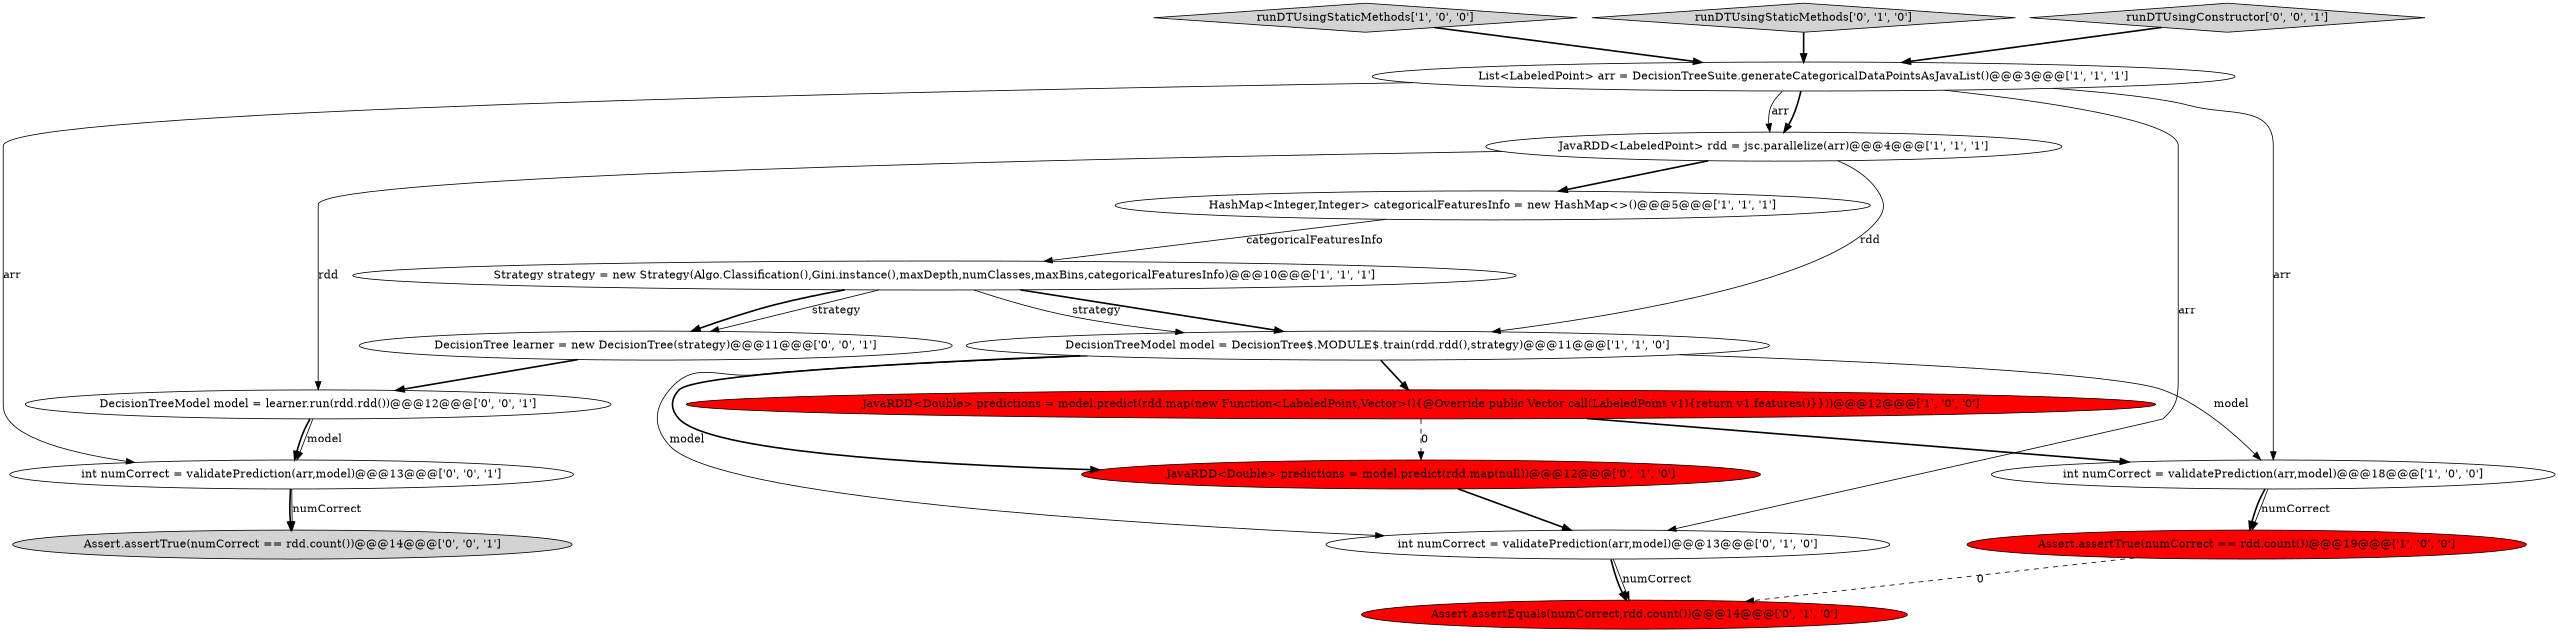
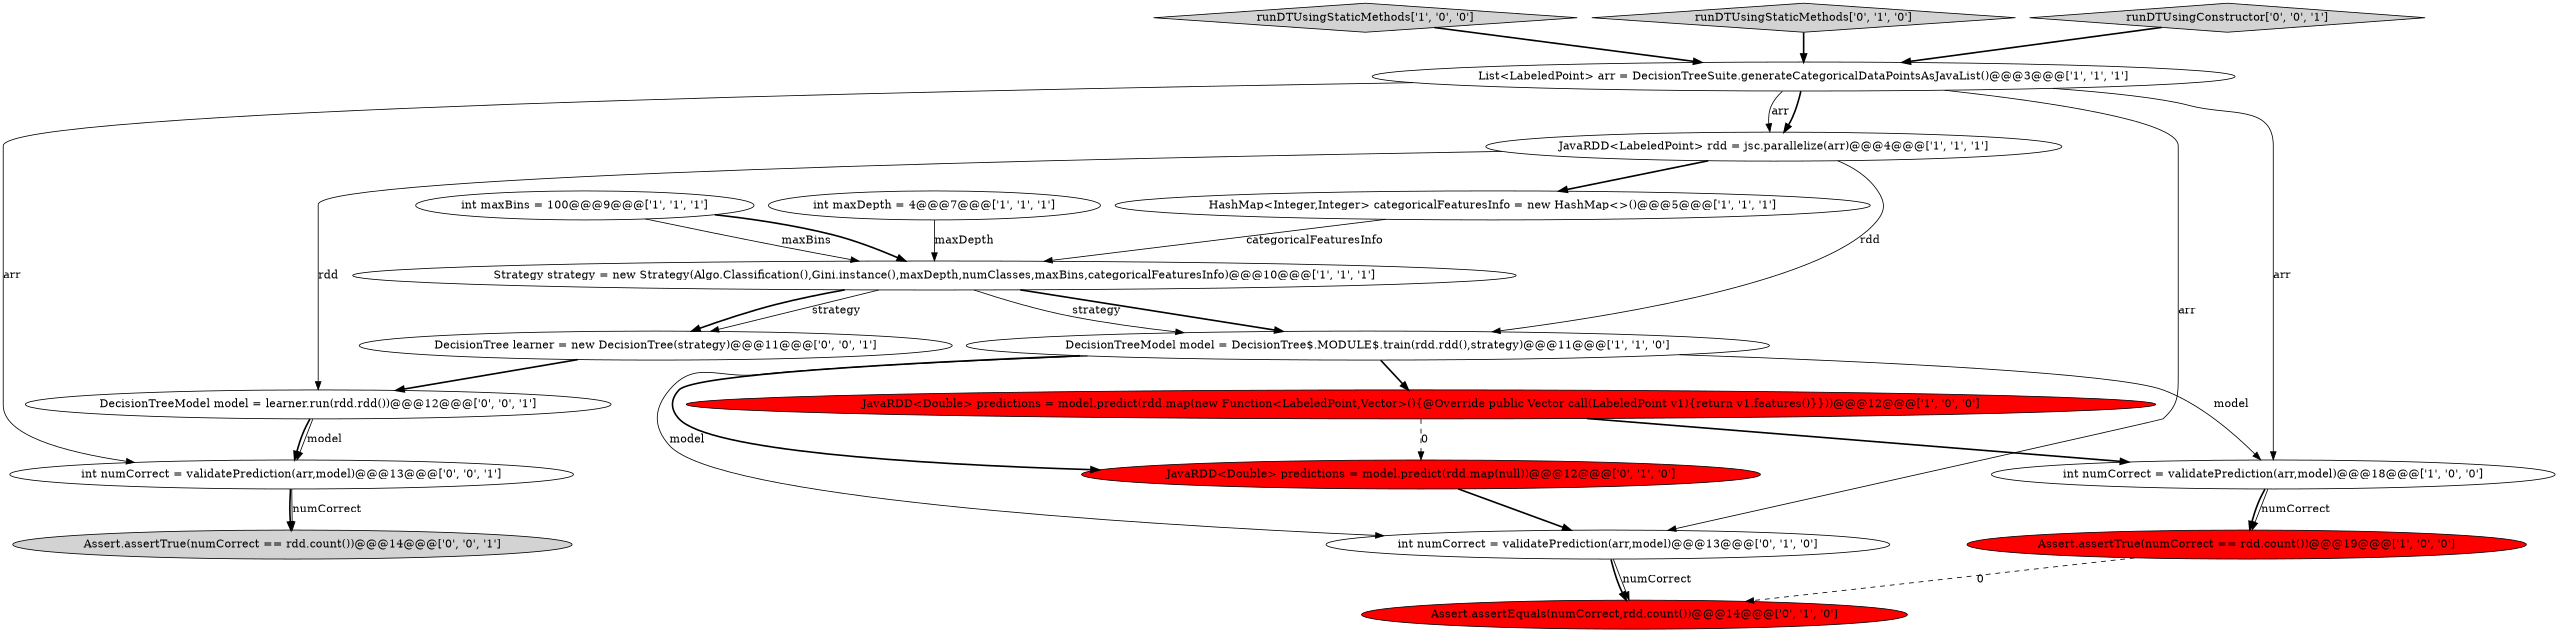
  digraph {
    node [fillcolor=white shape=ellipse style=filled]
    edge [style=solid]
+   n1 [label="int maxBins = 100@@@9@@@['1', '1', '1']"]
    n2 [label="Strategy strategy = new Strategy(Algo.Classification(),Gini.instance(),maxDepth,numClasses,maxBins,categoricalFeaturesInfo)@@@10@@@['1', '1', '1']"]
    n3 [label="DecisionTreeModel model = DecisionTree$.MODULE$.train(rdd.rdd(),strategy)@@@11@@@['1', '1', '0']"]
    n4 [label="DecisionTree learner = new DecisionTree(strategy)@@@11@@@['0', '0', '1']"]
    n5 [fillcolor=lightgray label="runDTUsingStaticMethods['1', '0', '0']" shape=diamond]
    n6 [label="List<LabeledPoint> arr = DecisionTreeSuite.generateCategoricalDataPointsAsJavaList()@@@3@@@['1', '1', '1']"]
    n7 [label="int numCorrect = validatePrediction(arr,model)@@@18@@@['1', '0', '0']"]
    n8 [label="int numCorrect = validatePrediction(arr,model)@@@13@@@['0', '1', '0']"]
    n9 [label="int numCorrect = validatePrediction(arr,model)@@@13@@@['0', '0', '1']"]
    n10 [label="JavaRDD<LabeledPoint> rdd = jsc.parallelize(arr)@@@4@@@['1', '1', '1']"]
    n11 [fillcolor=red label="Assert.assertTrue(numCorrect == rdd.count())@@@19@@@['1', '0', '0']"]
    n12 [fillcolor=red label="Assert.assertEquals(numCorrect,rdd.count())@@@14@@@['0', '1', '0']"]
    n13 [fillcolor=red label="JavaRDD<Double> predictions = model.predict(rdd.map(null))@@@12@@@['0', '1', '0']"]
    n14 [fillcolor=red label="JavaRDD<Double> predictions = model.predict(rdd.map(new Function<LabeledPoint,Vector>(){@Override public Vector call(LabeledPoint v1){return v1.features()}}))@@@12@@@['1', '0', '0']"]
    n15 [label="DecisionTreeModel model = learner.run(rdd.rdd())@@@12@@@['0', '0', '1']"]
    n16 [fillcolor=lightgray label="Assert.assertTrue(numCorrect == rdd.count())@@@14@@@['0', '0', '1']"]
    n17 [label="HashMap<Integer,Integer> categoricalFeaturesInfo = new HashMap<>()@@@5@@@['1', '1', '1']"]
    n18 [fillcolor=lightgray label="runDTUsingStaticMethods['0', '1', '0']" shape=diamond]
    n19 [fillcolor=lightgray label="runDTUsingConstructor['0', '0', '1']" shape=diamond]
+   n20 [label="int maxDepth = 4@@@7@@@['1', '1', '1']"]
+   n1 -> n2 [label=maxBins]
+   n1 -> n2 [style=bold]
    n2 -> n3 [style=bold]
    n2 -> n3 [label=strategy]
    n2 -> n4 [label=strategy]
    n2 -> n4 [style=bold]
    n3 -> n7 [label=model]
    n3 -> n8 [label=model]
    n3 -> n13 [style=bold]
    n3 -> n14 [style=bold]
    n4 -> n15 [style=bold]
    n5 -> n6 [style=bold]
    n6 -> n7 [label=arr]
    n6 -> n8 [label=arr]
    n6 -> n9 [label=arr]
    n6 -> n10 [style=bold]
    n6 -> n10 [label=arr]
    n7 -> n11 [label=numCorrect]
    n7 -> n11 [style=bold]
    n8 -> n12 [label=numCorrect]
    n8 -> n12 [style=bold]
    n9 -> n16 [label=numCorrect]
    n9 -> n16 [style=bold]
    n10 -> n3 [label=rdd]
    n10 -> n15 [label=rdd]
    n10 -> n17 [style=bold]
    n11 -> n12 [label=0 style=dashed]
    n13 -> n8 [style=bold]
    n14 -> n7 [style=bold]
    n14 -> n13 [label=0 style=dashed]
    n15 -> n9 [label=model]
    n15 -> n9 [style=bold]
    n17 -> n2 [label=categoricalFeaturesInfo]
    n18 -> n6 [style=bold]
    n19 -> n6 [style=bold]
+   n20 -> n2 [label=maxDepth]
  }
